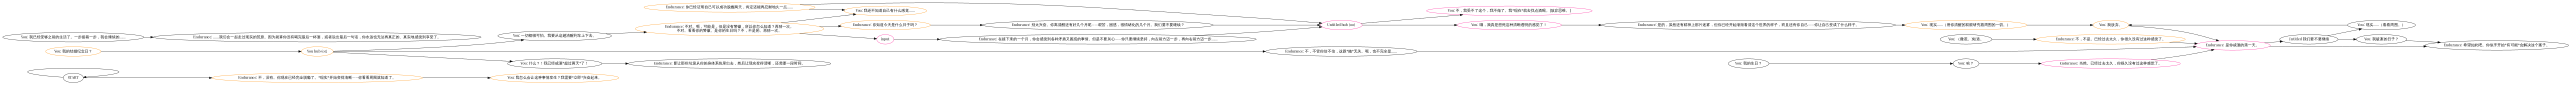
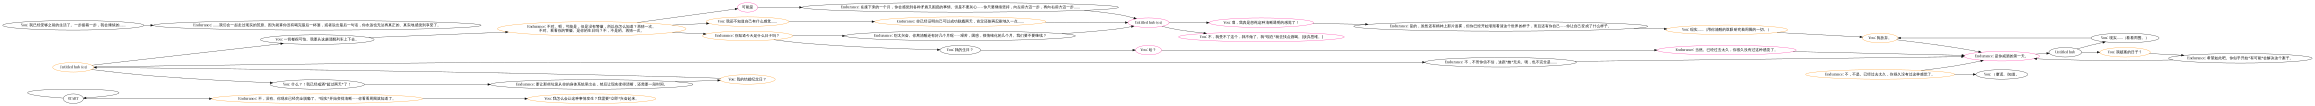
  digraph {
    fontname="Playfair Display"
    rankdir=LR
    node [color=black fontname="Playfair Display"]
    edge [fontname="Playfair Display"]
    n1 [label=START]
    n2 [color=darkorange label="Endurance: 不，没有。你现在已经完全脱瘾了。*现实*开始变得清晰——你看看周围就知道了。"]
-   n3 [color=deeppink label=input]
+   n3 [color=deeppink label="可能是"]
    n4 [label="Endurance: 在接下来的一个月，你会感觉到各种矛盾又困惑的事情。但是不要灰心——你只要继续坚持，向左前方迈一步，再向右前方迈一步……"]
-   n5 [color=deeppink label="Untitled hub (00)"]
+   n5 [color=deeppink label="Untitled hub (02)"]
    n6 [color=darkorange label="You: 我的结婚纪念日？"]
-   n7 [color=darkorange label="You hub (03)"]
+   n7 [color=darkorange label="Untitled hub (03)"]
    n8 [label="You: 什么？！我已经戒酒*超过两天*了！"]
    n9 [label="Endurance: 不，不管你信不信，这跟*她*无关。呃，也不完全是……"]
    n10 [label="You: 一切都很可怕。我要从这趟清醒列车上下去。"]
    n11 [label="You: 现实……（看看周围。）"]
    n12 [color=darkorange label="You: 我放弃。"]
    n13 [color=deeppink label="Endurance: 是你戒酒的第一天。"]
    n14 [label="Endurance: 要让那些垃圾从你的身体系统里出去，然后让现实变得清晰，还需要一段时间。"]
    n15 [color=darkorange label="You: 我还不知道自己有什么感觉……"]
    n16 [color=darkorange label="Endurance: 你已经证明自己可以成功脱瘾两天，肯定还能再忍耐地久一点……"]
-   n17 [label="Untitled 我们要不要继续"]
+   n17 [label="Untitled hub"]
    n18 [label="Endurance: 是的，虽然还有精神上那片迷雾，但你已经开始渐渐看清这个世界的样子，而且还有你自己——你让自己变成了什么样子。"]
    n19 [color=darkorange label="You: 现实……（用你清醒的双眼研究着周围的一切。）"]
    n20 [label="Endurance: 别太兴奋。你离清醒还有好几个月呢——艰苦，困惑，很情绪化的几个月。我们要不要继续？"]
    n21 [color=deeppink label="You: 哦，我真是想死这种清晰透明的感觉了！"]
    n22 [color=deeppink label="You: 不，我受不了这个，我不做了。我*现在*就去找点酒喝。[放弃思维。]"]
-   n23 [label="You: 哈？"]
+   n23 [color=deeppink label="You: 哈？"]
    n24 [color=deeppink label="Endurance: 当然。已经过去太久，你很久没有过这种感觉了。"]
    n25 [color=darkorange label="Endurance: 不对。呃，可能是，但是没有警徽，所以你怎么知道？再猜一次。\n不对。看看你的警徽。是你的生日吗？不，不是的。再猜一次。"]
    n26 [color=darkorange label="Endurance: 你知道今天是什么日子吗？"]
    n27 [label="You: 我的生日？"]
    n28 [label="You: （撒谎。)知道。"]
    n29 [color=darkorange label="Endurance: 不，不是。已经过去太久，你很久没有过这种感觉了。"]
-   n30 [label="You: 我破案的日子？"]
+   n30 [color=darkorange label="You: 我破案的日子？"]
    n31 [label="Endurance: 希望如此吧。你似乎开始*有可能*会解决这个案子。"]
    n32 [color=darkorange label="You: 我怎么会让这种事情发生？我需要*立即*兴奋起来。"]
    n33 [label="You: 我已经受够之前的生活了。一步接着一步，我会继续的……"]
    n34 [label="Endurance: ……我们会一起走过现实的荒原。因为就算你没有喝完最后一杯酒，或者说出最后一句话，你永远也无法再真正的、真实地感觉到享受了。"]
    n1 -> n1
    n1 -> n2
    n2 -> n32
    n3 -> n4
    n4 -> n5
    n5 -> n21
    n5 -> n22
    n6 -> n7
    n7 -> n8
    n7 -> n9
    n7 -> n10
    n8 -> n14
    n9 -> n13
    n10 -> n25
    n11 -> n12
    n12 -> n13
    n13 -> n17
-   n16 -> n15
+   n14 -> n6
+   n15 -> n16
    n16 -> n5
    n17 -> n11
    n17 -> n30
    n18 -> n19
    n19 -> n12
    n20 -> n5
    n21 -> n18
    n23 -> n24
    n24 -> n13
    n25 -> n3
    n25 -> n15
    n25 -> n26
    n26 -> n20
+   n26 -> n27
    n27 -> n23
-   n28 -> n29
+   n29 -> n28
    n29 -> n13
    n30 -> n31
-   n13 -> n31
+   n31 -> n13
    n33 -> n34
  }
